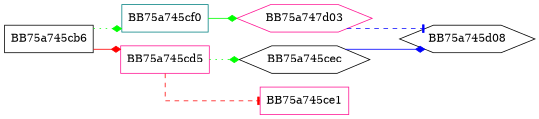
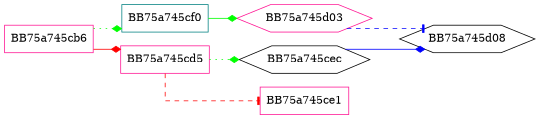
  digraph {
    rankdir=LR
    splines=ortho
    node [color=deeppink shape=box]
    edge [arrowhead=diamond color=green style=solid]
    BB75a745cf0 [color=teal]
-   BB75a745d03 [shape=hexagon label=BB75a747d03]
-   BB75a745cb6 [color=black]
+   BB75a745d03 [shape=hexagon]
+   BB75a745cb6
    BB75a745cd5
    BB75a745d08 [color=black shape=hexagon]
    BB75a745cec [color=black shape=hexagon]
    BB75a745ce1
    BB75a745cf0 -> BB75a745d03
    BB75a745d03 -> BB75a745d08 [arrowhead=tee color=blue style=dashed]
    BB75a745cb6 -> BB75a745cf0 [style=dotted]
    BB75a745cb6 -> BB75a745cd5 [color=red]
    BB75a745cd5 -> BB75a745cec [style=dotted]
    BB75a745cd5 -> BB75a745ce1 [arrowhead=tee color=red style=dashed]
    BB75a745cec -> BB75a745d08 [color=blue]
  }
